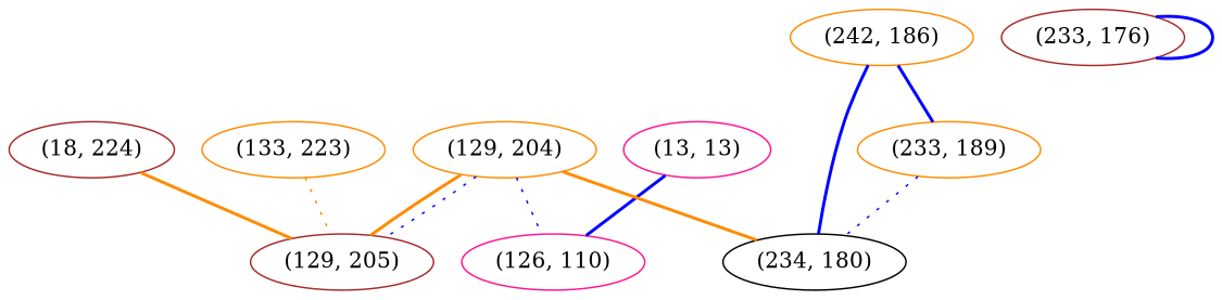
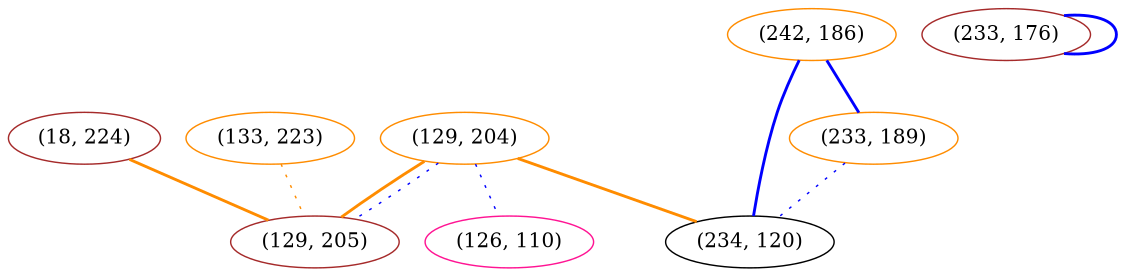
  graph {
    node [color=darkorange]
    edge [color=blue style=bold weight=1]
    "(18, 224)" [color=brown]
    "(129, 205)" [color=brown]
    "(133, 223)"
-   "(13, 13)" [color=deeppink]
    "(126, 110)" [color=deeppink]
    "(129, 204)"
-   "(234, 180)" [color=black]
+   "(234, 180)" [color=black label="(234, 120)"]
    "(233, 176)" [color=brown]
    "(242, 186)"
    "(233, 189)"
    "(18, 224)" -- "(129, 205)" [color=darkorange]
    "(133, 223)" -- "(129, 205)" [color=darkorange style=dotted]
-   "(13, 13)" -- "(126, 110)"
    "(129, 204)" -- "(129, 205)" [color=darkorange]
    "(129, 204)" -- "(129, 205)" [style=dotted]
    "(129, 204)" -- "(126, 110)" [style=dotted]
    "(129, 204)" -- "(234, 180)" [color=darkorange]
    "(233, 176)" -- "(233, 176)" [weight=2]
    "(242, 186)" -- "(234, 180)"
    "(242, 186)" -- "(233, 189)"
    "(233, 189)" -- "(234, 180)" [style=dotted]
  }
